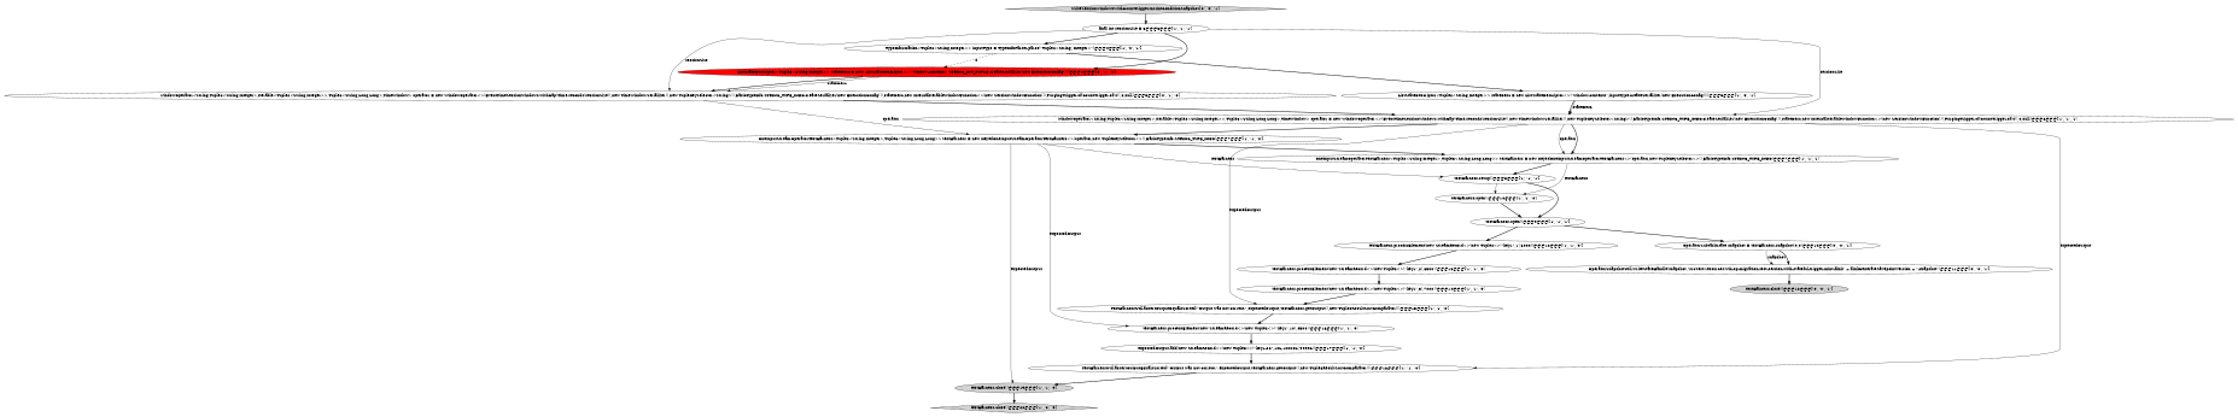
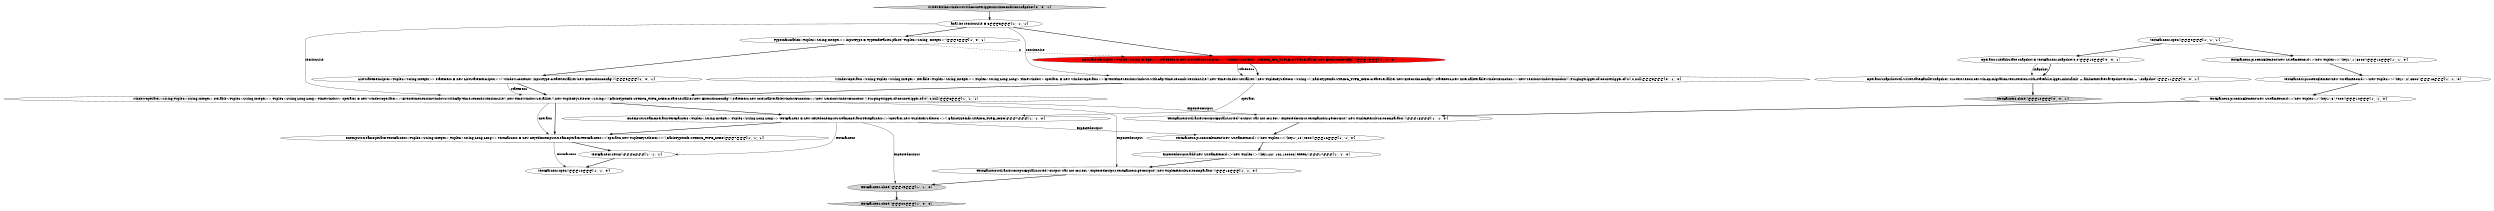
  digraph {
    node [fillcolor=white shape=ellipse style=filled]
    edge [style=bold]
    n1 [label="TypeInformation<Tuple2<String,Integer>> inputType = TypeInfoParser.parse(\"Tuple2<String, Integer>\")@@@4@@@['1', '0', '1']"]
    n2 [fillcolor=red label="ListStateDescriptor<Tuple2<String,Integer>> stateDesc = new ListStateDescriptor<>(\"window-contents\",STRING_INT_TUPLE.createSerializer(new ExecutionConfig()))@@@4@@@['0', '1', '0']"]
    n3 [label="ListStateDescriptor<Tuple2<String,Integer>> stateDesc = new ListStateDescriptor<>(\"window-contents\",inputType.createSerializer(new ExecutionConfig()))@@@5@@@['1', '0', '1']"]
    n4 [label="WindowOperator<String,Tuple2<String,Integer>,Iterable<Tuple2<String,Integer>>,Tuple3<String,Long,Long>,TimeWindow> operator = new WindowOperator<>(EventTimeSessionWindows.withGap(Time.seconds(sessionSize)),new TimeWindow.Serializer(),new TupleKeySelector<String>(),BasicTypeInfo.STRING_TYPE_INFO.createSerializer(new ExecutionConfig()),stateDesc,new InternalIterableWindowFunction<>(new SessionWindowFunction()),PurgingTrigger.of(CountTrigger.of(4)),0,null)@@@5@@@['0', '1', '0']"]
    n5 [label="WindowOperator<String,Tuple2<String,Integer>,Iterable<Tuple2<String,Integer>>,Tuple3<String,Long,Long>,TimeWindow> operator = new WindowOperator<>(EventTimeSessionWindows.withGap(Time.seconds(sessionSize)),new TimeWindow.Serializer(),new TupleKeySelector<String>(),BasicTypeInfo.STRING_TYPE_INFO.createSerializer(new ExecutionConfig()),stateDesc,new InternalIterableWindowFunction<>(new SessionWindowFunction()),PurgingTrigger.of(CountTrigger.of(4)),0,null)@@@6@@@['1', '1', '1']"]
    n6 [label="OneInputStreamOperatorTestHarness<Tuple2<String,Integer>,Tuple3<String,Long,Long>> testHarness = new KeyedOneInputStreamOperatorTestHarness<>(operator,new TupleKeySelector<>(),BasicTypeInfo.STRING_TYPE_INFO)@@@7@@@['1', '1', '0']"]
    n7 [fillcolor=lightgray label="testHarness.close()@@@19@@@['1', '1', '0']"]
    n8 [label="testHarness.processElement(new StreamRecord<>(new Tuple2<>(\"key1\",10),4500))@@@16@@@['1', '1', '0']"]
    n9 [label="testHarness.setup()@@@8@@@['1', '1', '1']"]
    n10 [label="OneInputStreamOperatorTestHarness<Tuple2<String,Integer>,Tuple3<String,Long,Long>> testHarness = new KeyedOneInputStreamOperatorTestHarness<>(operator,new TupleKeySelector<>(),BasicTypeInfo.STRING_TYPE_INFO)@@@7@@@['1', '1', '1']"]
    n11 [label="TestHarnessUtil.assertOutputEqualsSorted(\"Output was not correct.\",expectedOutput,testHarness.getOutput(),new Tuple3ResultSortComparator())@@@18@@@['1', '1', '0']"]
    n12 [label="TestHarnessUtil.assertOutputEqualsSorted(\"Output was not correct.\",expectedOutput,testHarness.getOutput(),new Tuple3ResultSortComparator())@@@15@@@['1', '1', '0']"]
    n13 [label="OperatorSnapshotUtil.writeStateHandle(snapshot,\"src/test/resources/win-op-migration-test-session-with-stateful-trigger-mint-flink\" + flinkGenerateSavepointVersion + \"-snapshot\")@@@11@@@['0', '0', '1']"]
-   n14 [fillcolor=lightgray label="testHarness.close()@@@12@@@['0', '0', '1']"]
+   n14 [fillcolor=lightgray label="testHarness.close()@@@12@@@['0', '0', '1']" shape=diamond]
    n15 [fillcolor=lightgray label="testHarness.close()@@@20@@@['1', '0', '0']" shape=diamond]
    n16 [label="testHarness.processElement(new StreamRecord<>(new Tuple2<>(\"key1\",2),6500))@@@13@@@['1', '1', '0']"]
    n17 [label="testHarness.processElement(new StreamRecord<>(new Tuple2<>(\"key1\",3),7000))@@@14@@@['1', '1', '0']"]
    n18 [label="testHarness.processElement(new StreamRecord<>(new Tuple2<>(\"key1\",1),6000))@@@12@@@['1', '1', '0']"]
    n19 [label="expectedOutput.add(new StreamRecord<>(new Tuple3<>(\"key1-22\",10L,10000L),9999L))@@@17@@@['1', '1', '0']"]
    n20 [label="testHarness.open()@@@9@@@['1', '1', '1']"]
    n21 [label="testHarness.open()@@@10@@@['1', '1', '0']"]
    n22 [label="final int sessionSize = 3@@@3@@@['1', '1', '1']"]
    n23 [fillcolor=lightgray label="writeSessionWindowsWithCountTriggerInMintConditionSnapshot['0', '0', '1']" shape=diamond]
    n24 [label="OperatorSubtaskState snapshot = testHarness.snapshot(0,0)@@@10@@@['0', '0', '1']"]
    n1 -> n2 [label=0 style=dashed]
    n1 -> n3
    n2 -> n4
    n2 -> n4 [label=stateDesc style=solid]
    n3 -> n5
    n3 -> n5 [label=stateDesc style=solid]
    n4 -> n5
    n4 -> n6 [label=operator style=solid]
    n5 -> n6
    n5 -> n10 [label=operator style=solid]
    n5 -> n10
    n5 -> n11 [label=expectedOutput style=solid]
    n5 -> n12 [label=expectedOutput style=solid]
    n6 -> n7 [label=expectedOutput style=solid]
    n6 -> n8 [label=expectedOutput style=solid]
    n6 -> n9 [label=testHarness style=solid]
    n6 -> n10
    n7 -> n15
    n8 -> n19
-   n9 -> n20
-   n9 -> n21 [style=solid]
+   n9 -> n21
    n10 -> n9
    n10 -> n21 [label=testHarness style=solid]
    n11 -> n7
    n12 -> n8
    n13 -> n14
    n16 -> n17
    n17 -> n12
    n18 -> n16
    n19 -> n11
    n20 -> n18
    n20 -> n24
-   n21 -> n20
    n22 -> n1
    n22 -> n2
    n22 -> n4 [label=sessionSize style=solid]
    n22 -> n5 [label=sessionSize style=solid]
    n23 -> n22
    n24 -> n13 [label=snapshot style=solid]
    n24 -> n13
  }
